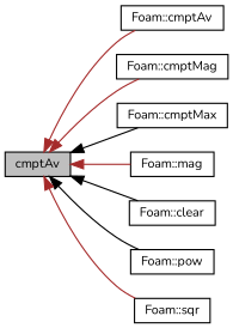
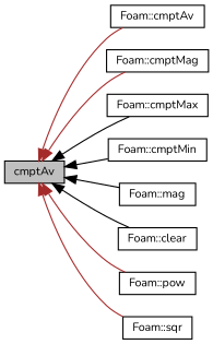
  digraph {
    fontname=Nunito
    rankdir=LR
    node [color=black fontname=Nunito fontsize=10 shape=record]
    edge [color=brown dir=back fontname=Nunito fontsize=10 labelfontname=Helvetica labelfontsize=10 style=solid]
    n1 [fillcolor=grey75 fontcolor=black height=0.2 label=cmptAv style=filled width=0.4]
    n2 [height=0.2 label="Foam::cmptAv" width=0.4]
    n3 [height=0.2 label="Foam::cmptMag" width=0.4]
    n4 [height=0.2 label="Foam::cmptMax" width=0.4]
+   n5 [height=0.2 label="Foam::cmptMin" width=0.4]
    n6 [height=0.2 label="Foam::mag" width=0.4]
    n7 [height=0.2 label="Foam::clear" width=0.4]
    n8 [height=0.2 label="Foam::pow" width=0.4]
    n9 [height=0.2 label="Foam::sqr" width=0.4]
    n1 -> n2
    n1 -> n3
    n1 -> n4 [color=black]
-   n1 -> n6
+   n1 -> n5 [color=black]
+   n1 -> n6 [color=black]
    n1 -> n7 [color=black]
-   n1 -> n8 [color=black]
+   n1 -> n8
    n1 -> n9
  }
